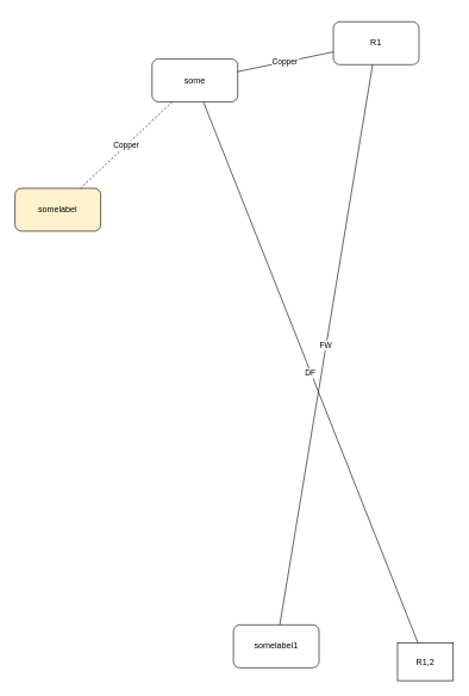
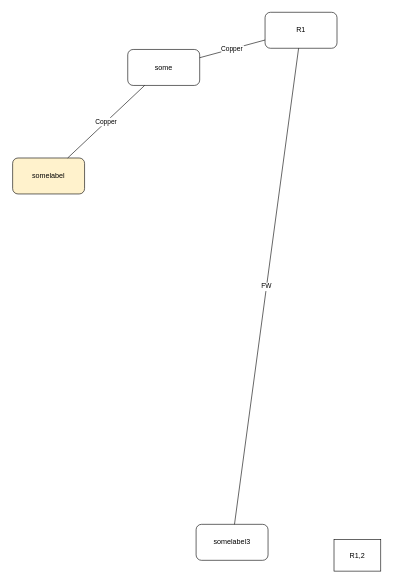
  <mxCell id="0" />
  <mxCell id="1" parent="0" />
  <mxCell id="2" value="R1,2" parent="1" style="./Pics/cisco_router.txt" vertex="1"><mxGeometry x="556" y="899" as="geometry" height="53" width="78" /></mxCell>
  <mxCell id="3" value="some" parent="1" style="rounded=1;whiteSpace=wrap;html=1;" vertex="1"><mxGeometry as="geometry" height="60" width="120" x="212" y="82" /></mxCell>
  <mxCell id="4" value="somelabel" parent="1" style="rounded=1;whiteSpace=wrap;html=1;fillColor=#fff2cc;" vertex="1"><mxGeometry as="geometry" height="60" width="120" x="20" y="263" /></mxCell>
- <mxCell id="5" value="somelabel1" parent="1" style="rounded=1;whiteSpace=wrap;html=1;" vertex="1"><mxGeometry as="geometry" height="60" width="120" x="326" y="874" /></mxCell>
- <mxCell id="6" value="R1" parent="1" style="rounded=1;whiteSpace=wrap;html=1;" vertex="1"><mxGeometry x="466" y="30" as="geometry" height="60" width="120" /></mxCell>
- <mxCell id="7" value="DF" edge="1" parent="1" source="2" style="endArrow=none;" target="3"><mxGeometry as="geometry" relative="1" /></mxCell>
- <mxCell id="8" value="Copper" edge="1" parent="1" source="3" style="endArrow=none;dashed=1;" target="4"><mxGeometry as="geometry" relative="1" /></mxCell>
+ <mxCell id="5" value="somelabel3" parent="1" style="rounded=1;whiteSpace=wrap;html=1;" vertex="1"><mxGeometry as="geometry" height="60" width="120" x="326" y="874" /></mxCell>
+ <mxCell id="6" value="R1" parent="1" style="rounded=1;whiteSpace=wrap;html=1;" vertex="1"><mxGeometry as="geometry" height="60" width="120" x="441" y="20" /></mxCell>
+ <mxCell id="8" value="Copper" edge="1" parent="1" source="3" style="endArrow=none;" target="4"><mxGeometry as="geometry" relative="1" /></mxCell>
  <mxCell id="9" value="Copper" edge="1" parent="1" source="3" style="endArrow=none;" target="6"><mxGeometry as="geometry" relative="1" /></mxCell>
  <mxCell id="10" value="FW" edge="1" parent="1" source="5" style="endArrow=none;" target="6"><mxGeometry as="geometry" relative="1" /></mxCell>
